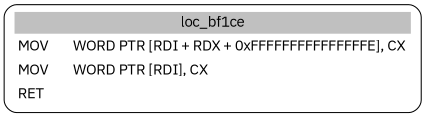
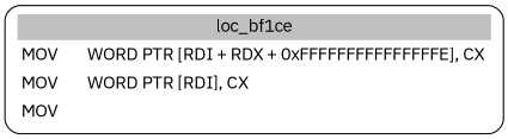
  digraph {
    fontname="IBM Plex Sans"
-   n1 [fontname="IBM Plex Sans" label=<<table border="0" cellborder="0" cellpadding="3"><tr><td align="center" colspan="2" bgcolor="grey">loc_bf1ce</td></tr><tr><td align="left">MOV        WORD PTR [RDI + RDX + 0xFFFFFFFFFFFFFFFE], CX</td></tr><tr><td align="left">MOV        WORD PTR [RDI], CX</td></tr><tr><td align="left">RET        </td></tr></table>> shape=Mrecord]
+   n1 [fontname="IBM Plex Sans" label=<<table border="0" cellborder="0" cellpadding="3"><tr><td align="center" colspan="2" bgcolor="grey">loc_bf1ce</td></tr><tr><td align="left">MOV        WORD PTR [RDI + RDX + 0xFFFFFFFFFFFFFFFE], CX</td></tr><tr><td align="left">MOV        WORD PTR [RDI], CX</td></tr><tr><td align="left">MOV        </td></tr></table>> shape=Mrecord]
  }
